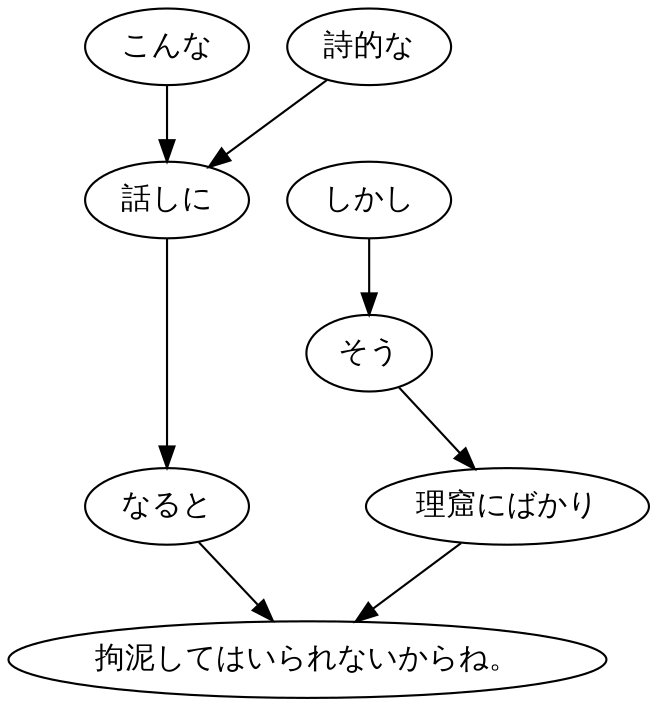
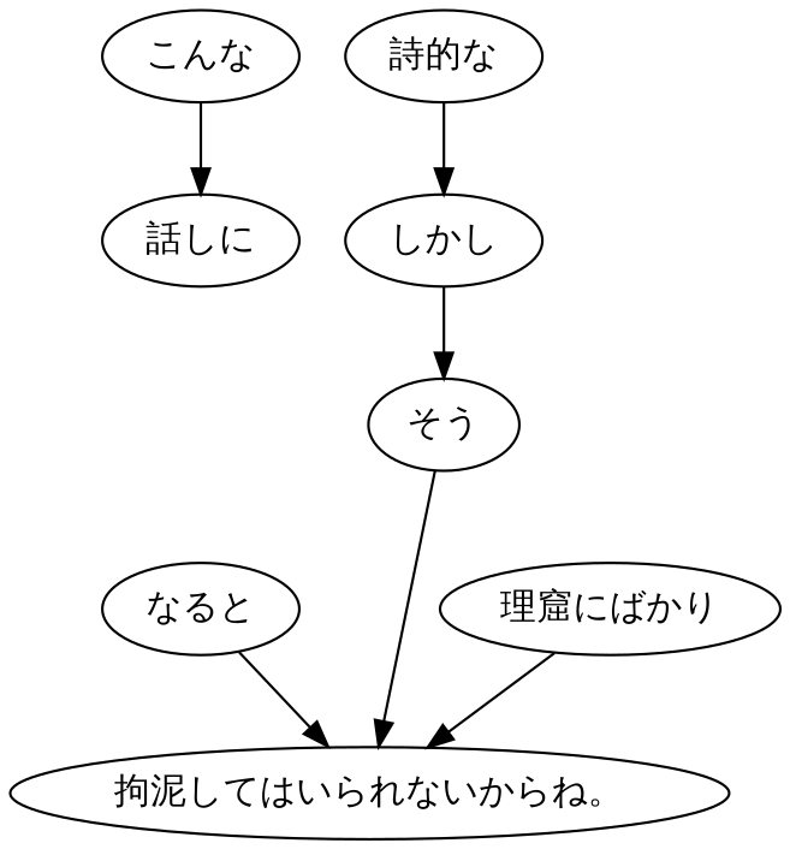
  digraph {
    n1 [label="しかし"]
    n2 [label="そう"]
    n3 [label="拘泥してはいられないからね。"]
    n4 [label="こんな"]
    n5 [label="話しに"]
    n6 [label="なると"]
    n7 [label="詩的な"]
    n8 [label="理窟にばかり"]
    n1 -> n2
-   n2 -> n8
+   n2 -> n3
    n4 -> n5
-   n5 -> n6
    n6 -> n3
-   n7 -> n5
+   n7 -> n1
    n8 -> n3
  }
